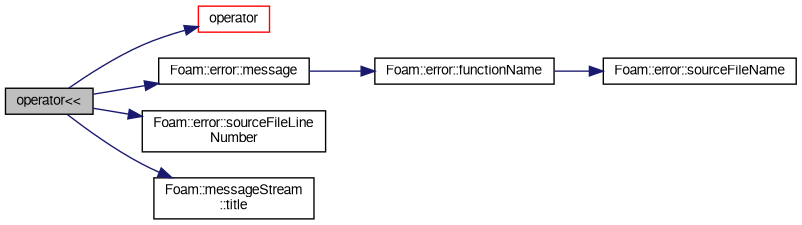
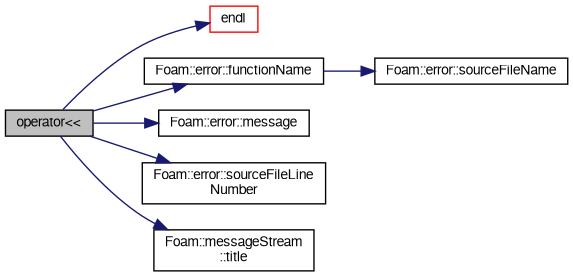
  digraph {
    rankdir=LR
    node [color=black fontname=FreeSans fontsize=10 shape=record]
    edge [color=midnightblue fontname=FreeSans fontsize=10 labelfontname=FreeSans labelfontsize=10 style=solid]
    n1 [fillcolor=grey75 fontcolor=black height=0.2 label="operator\<\<" style=filled width=0.4]
-   n2 [color=red height=0.2 label=operator width=0.4]
+   n2 [color=red height=0.2 label=endl width=0.4]
    n3 [height=0.2 label="Foam::error::functionName" width=0.4]
    n4 [height=0.2 label="Foam::error::message" width=0.4]
    n5 [height=0.2 label="Foam::error::sourceFileLine\lNumber" width=0.4]
    n6 [height=0.2 label="Foam::messageStream\l::title" width=0.4]
    n7 [height=0.2 label="Foam::error::sourceFileName" width=0.4]
    n1 -> n2
-   n4 -> n3
+   n1 -> n3
    n1 -> n4
    n1 -> n5
    n1 -> n6
    n3 -> n7
  }
